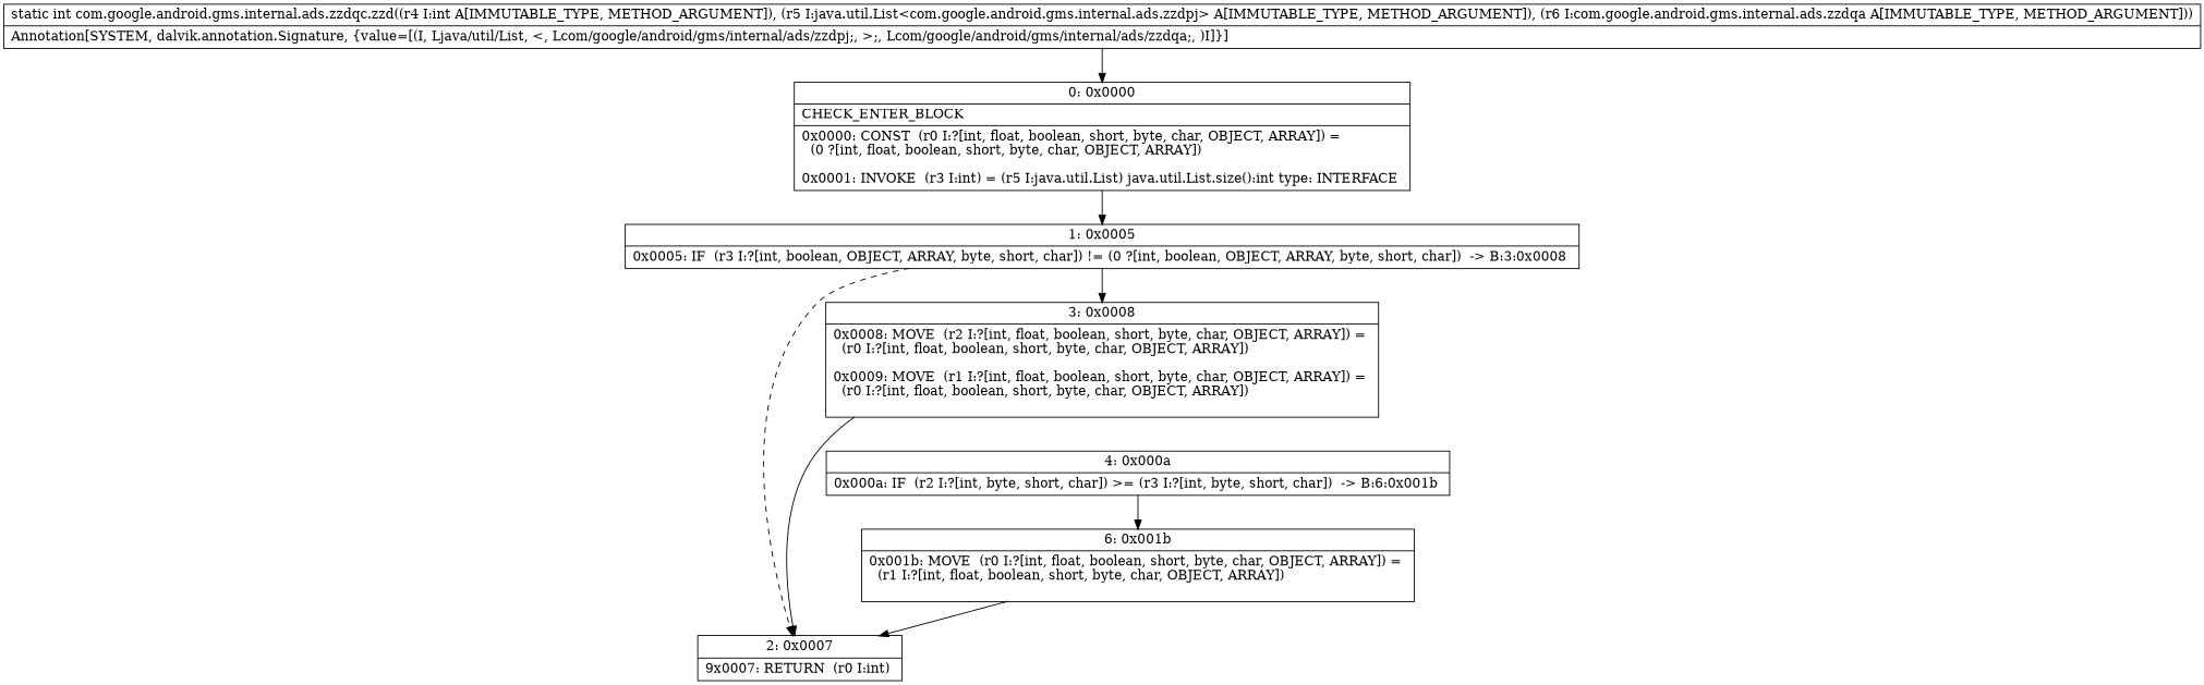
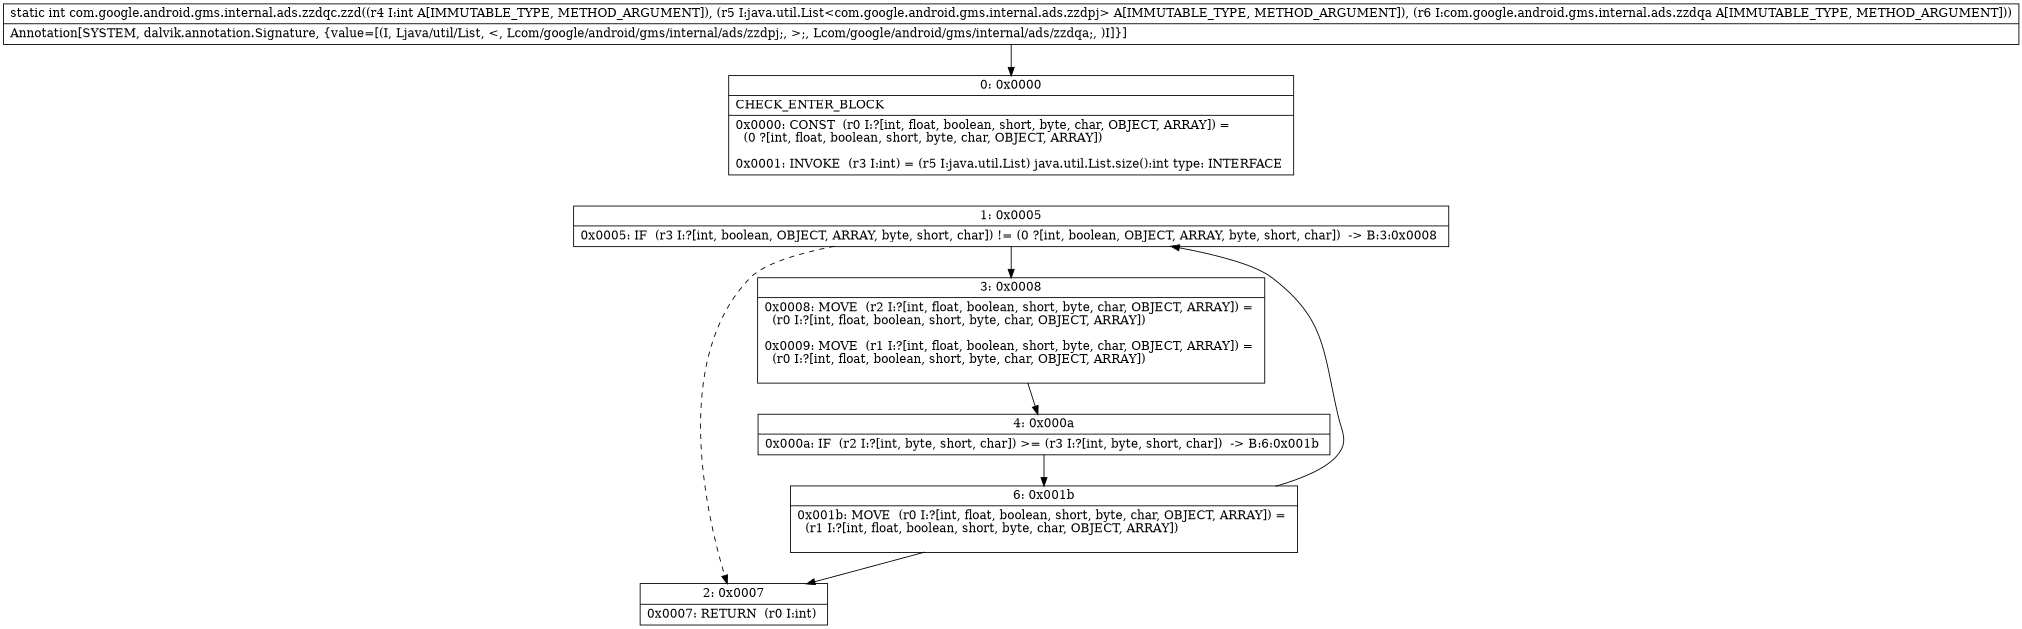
  digraph {
    node [shape=record]
    n1 [label="{0\:\ 0x0000|CHECK_ENTER_BLOCK\l|0x0000: CONST  (r0 I:?[int, float, boolean, short, byte, char, OBJECT, ARRAY]) = \l  (0 ?[int, float, boolean, short, byte, char, OBJECT, ARRAY])\l \l0x0001: INVOKE  (r3 I:int) = (r5 I:java.util.List) java.util.List.size():int type: INTERFACE \l}"]
    n2 [label="{1\:\ 0x0005|0x0005: IF  (r3 I:?[int, boolean, OBJECT, ARRAY, byte, short, char]) != (0 ?[int, boolean, OBJECT, ARRAY, byte, short, char])  \-\> B:3:0x0008 \l}"]
-   n3 [label="{2\:\ 0x0007|9x0007: RETURN  (r0 I:int) \l}"]
+   n3 [label="{2\:\ 0x0007|0x0007: RETURN  (r0 I:int) \l}"]
    n4 [label="{3\:\ 0x0008|0x0008: MOVE  (r2 I:?[int, float, boolean, short, byte, char, OBJECT, ARRAY]) = \l  (r0 I:?[int, float, boolean, short, byte, char, OBJECT, ARRAY])\l \l0x0009: MOVE  (r1 I:?[int, float, boolean, short, byte, char, OBJECT, ARRAY]) = \l  (r0 I:?[int, float, boolean, short, byte, char, OBJECT, ARRAY])\l \l}"]
    n5 [label="{4\:\ 0x000a|0x000a: IF  (r2 I:?[int, byte, short, char]) \>= (r3 I:?[int, byte, short, char])  \-\> B:6:0x001b \l}"]
    n6 [label="{6\:\ 0x001b|0x001b: MOVE  (r0 I:?[int, float, boolean, short, byte, char, OBJECT, ARRAY]) = \l  (r1 I:?[int, float, boolean, short, byte, char, OBJECT, ARRAY])\l \l}"]
    n7 [label="{static int com.google.android.gms.internal.ads.zzdqc.zzd((r4 I:int A[IMMUTABLE_TYPE, METHOD_ARGUMENT]), (r5 I:java.util.List\<com.google.android.gms.internal.ads.zzdpj\> A[IMMUTABLE_TYPE, METHOD_ARGUMENT]), (r6 I:com.google.android.gms.internal.ads.zzdqa A[IMMUTABLE_TYPE, METHOD_ARGUMENT]))  | Annotation[SYSTEM, dalvik.annotation.Signature, \{value=[(I, Ljava\/util\/List, \<, Lcom\/google\/android\/gms\/internal\/ads\/zzdpj;, \>;, Lcom\/google\/android\/gms\/internal\/ads\/zzdqa;, )I]\}]\l}"]
-   n1 -> n2
+   n6 -> n2
    n2 -> n3 [style=dashed]
    n2 -> n4
-   n4 -> n3
+   n4 -> n5
    n5 -> n6
    n6 -> n3
    n7 -> n1
  }
